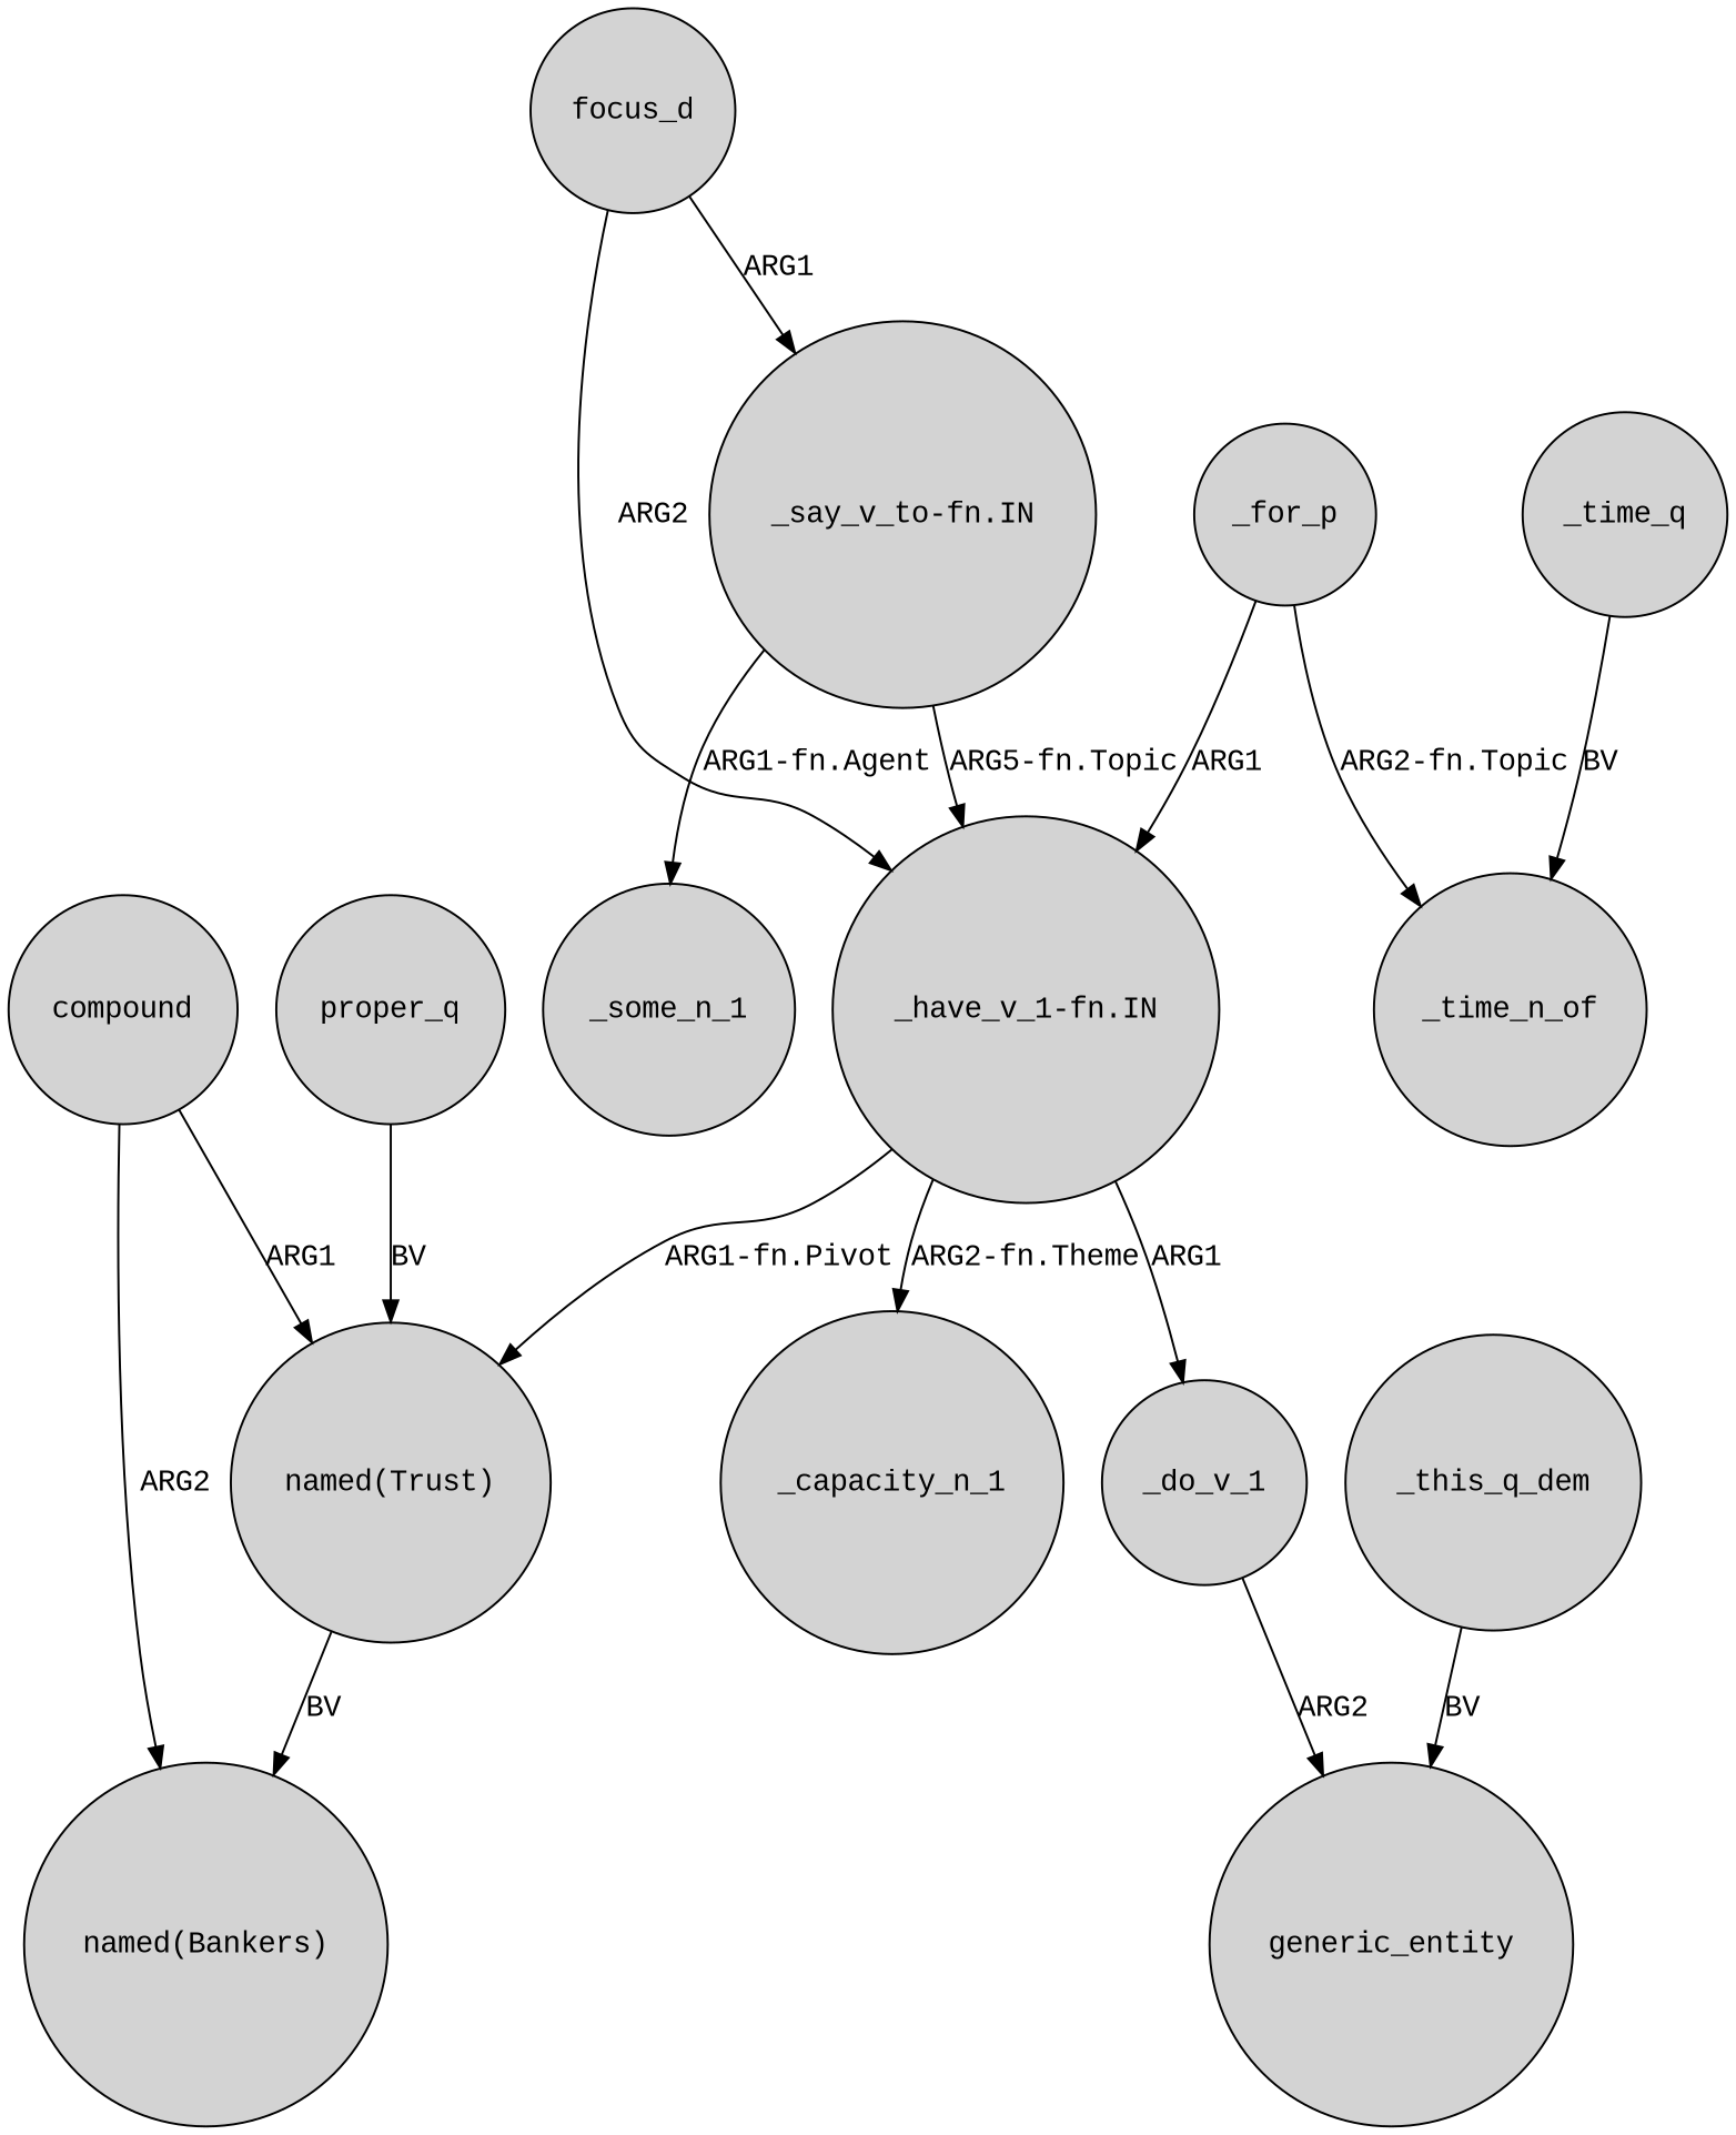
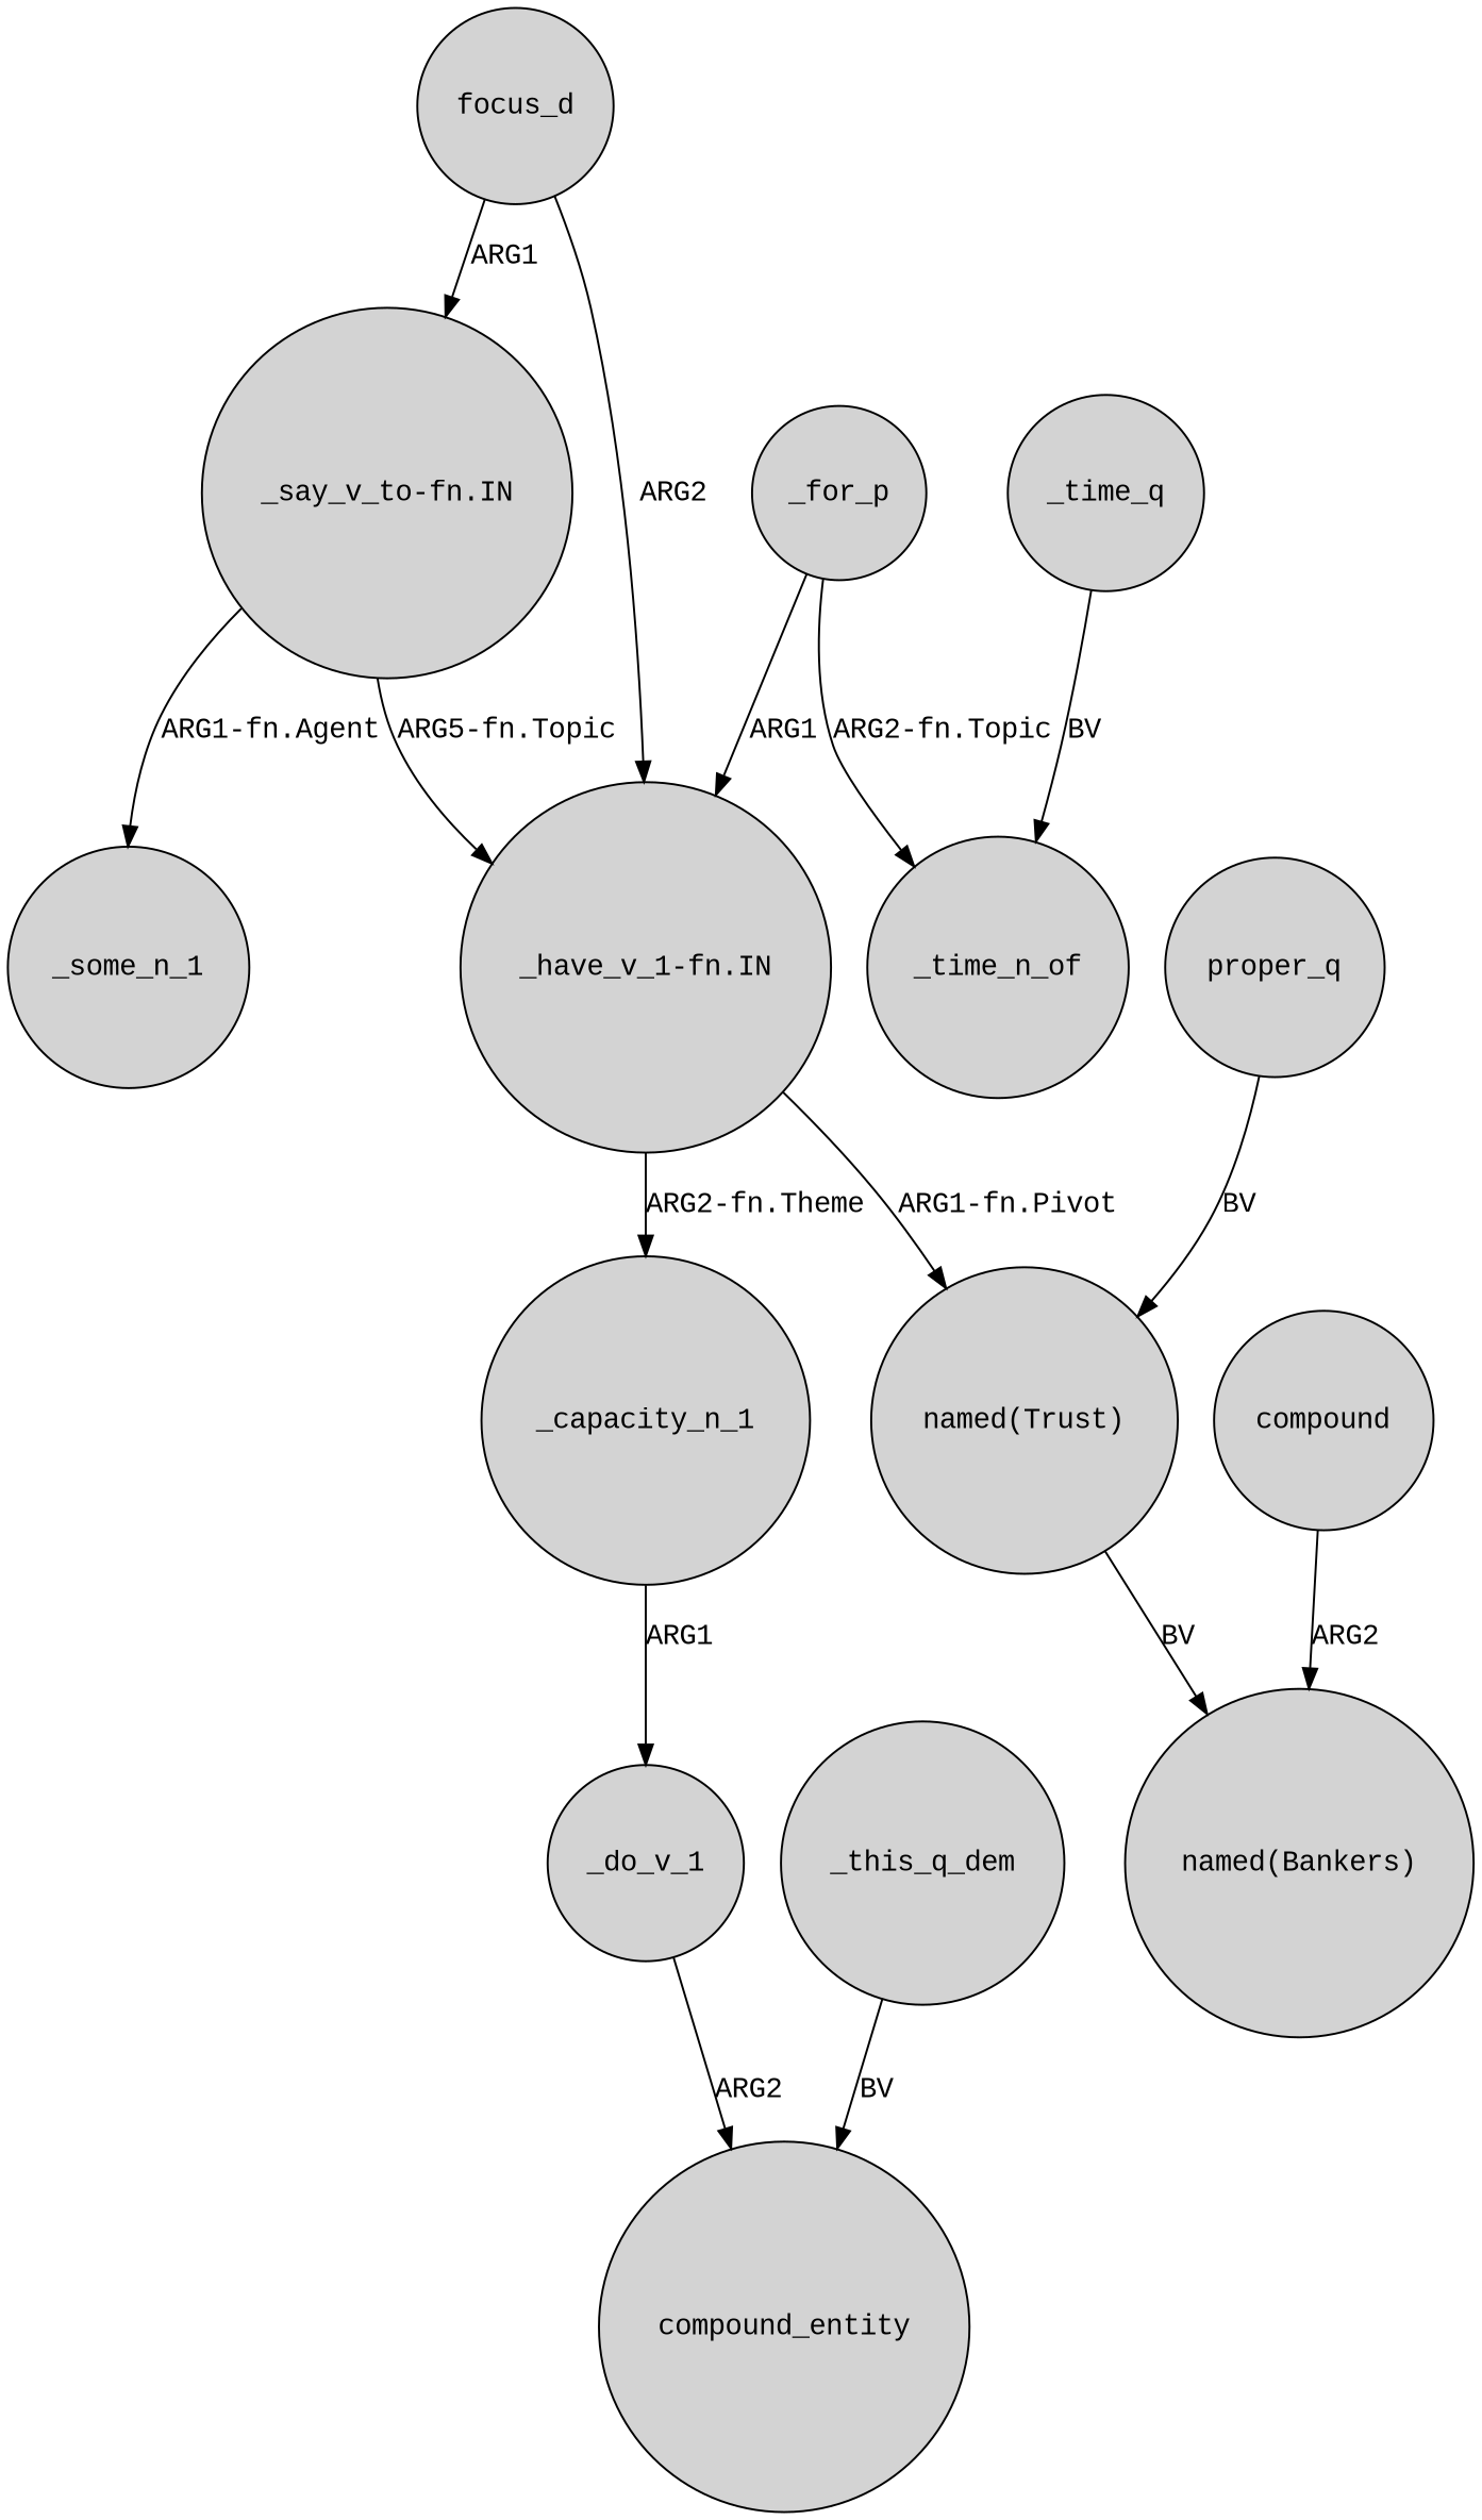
  digraph {
    fontname="Liberation Mono"
    node [fontname="Liberation Mono" shape=circle style=filled]
    edge [fontname="Liberation Mono"]
    compound
    "named(Trust)"
    "named(Bankers)"
    "_say_v_to-fn.IN"
    "_have_v_1-fn.IN"
    n6 [label=_some_n_1]
    _capacity_n_1
    _do_v_1
    proper_q
    _this_q_dem
-   generic_entity
+   generic_entity [label=compound_entity]
    _for_p
    _time_n_of
    focus_d
    n15 [label=_time_q]
-   compound -> "named(Trust)" [label=ARG1]
    compound -> "named(Bankers)" [label=ARG2]
    "named(Trust)" -> "named(Bankers)" [label=BV]
    "_say_v_to-fn.IN" -> "_have_v_1-fn.IN" [label="ARG5-fn.Topic"]
    "_say_v_to-fn.IN" -> n6 [label="ARG1-fn.Agent"]
    "_have_v_1-fn.IN" -> "named(Trust)" [label="ARG1-fn.Pivot"]
    "_have_v_1-fn.IN" -> _capacity_n_1 [label="ARG2-fn.Theme"]
-   "_have_v_1-fn.IN" -> _do_v_1 [label=ARG1]
+   _capacity_n_1 -> _do_v_1 [label=ARG1]
    _do_v_1 -> generic_entity [label=ARG2]
    proper_q -> "named(Trust)" [label=BV]
    _this_q_dem -> generic_entity [label=BV]
    _for_p -> "_have_v_1-fn.IN" [label=ARG1]
    _for_p -> _time_n_of [label="ARG2-fn.Topic"]
    focus_d -> "_say_v_to-fn.IN" [label=ARG1]
    focus_d -> "_have_v_1-fn.IN" [label=ARG2]
    n15 -> _time_n_of [label=BV]
  }
